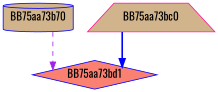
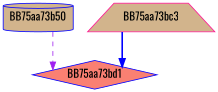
  digraph {
    fontname=Oswald
    splines=ortho
    node [color=blue fillcolor=tan fontname=Oswald style=filled]
    edge [fontname=Oswald]
-   BB75aa73b70 [shape=cylinder]
+   BB75aa73b70 [shape=cylinder label=BB75aa73b50]
    BB75aa73bd1 [fillcolor=salmon shape=diamond]
-   BB75aa73bc3 [color=deeppink shape=trapezium label=BB75aa73bc0]
+   BB75aa73bc3 [color=deeppink shape=trapezium]
    BB75aa73b70 -> BB75aa73bd1 [color=purple style=dashed]
    BB75aa73bc3 -> BB75aa73bd1 [color=blue style=bold]
  }
